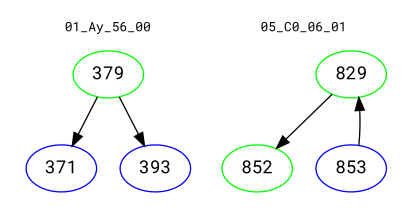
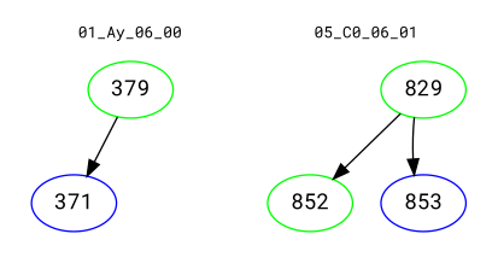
  digraph {
    fontname="Roboto Mono"
    node [color=green fontname="Roboto Mono"]
    edge [color=black fontname="Roboto Mono"]
    n1 [label=379]
    n2 [color=blue label=371]
-   n3 [color=blue label=393]
    n4 [label=829]
    n5 [label=852]
    n6 [color=blue label=853]
    subgraph cluster_1 {
      color=white
      fontsize=10
-     label="01_Ay_56_00"
+     label="01_Ay_06_00"
      n1
      n2
-     n3
    }
    subgraph cluster_2 {
      color=white
      fontsize=10
      label="05_C0_06_01"
      n4
      n5
      n6
    }
    n1 -> n2
-   n1 -> n3
    n4 -> n5
-   n6 -> n4
+   n4 -> n6
  }
